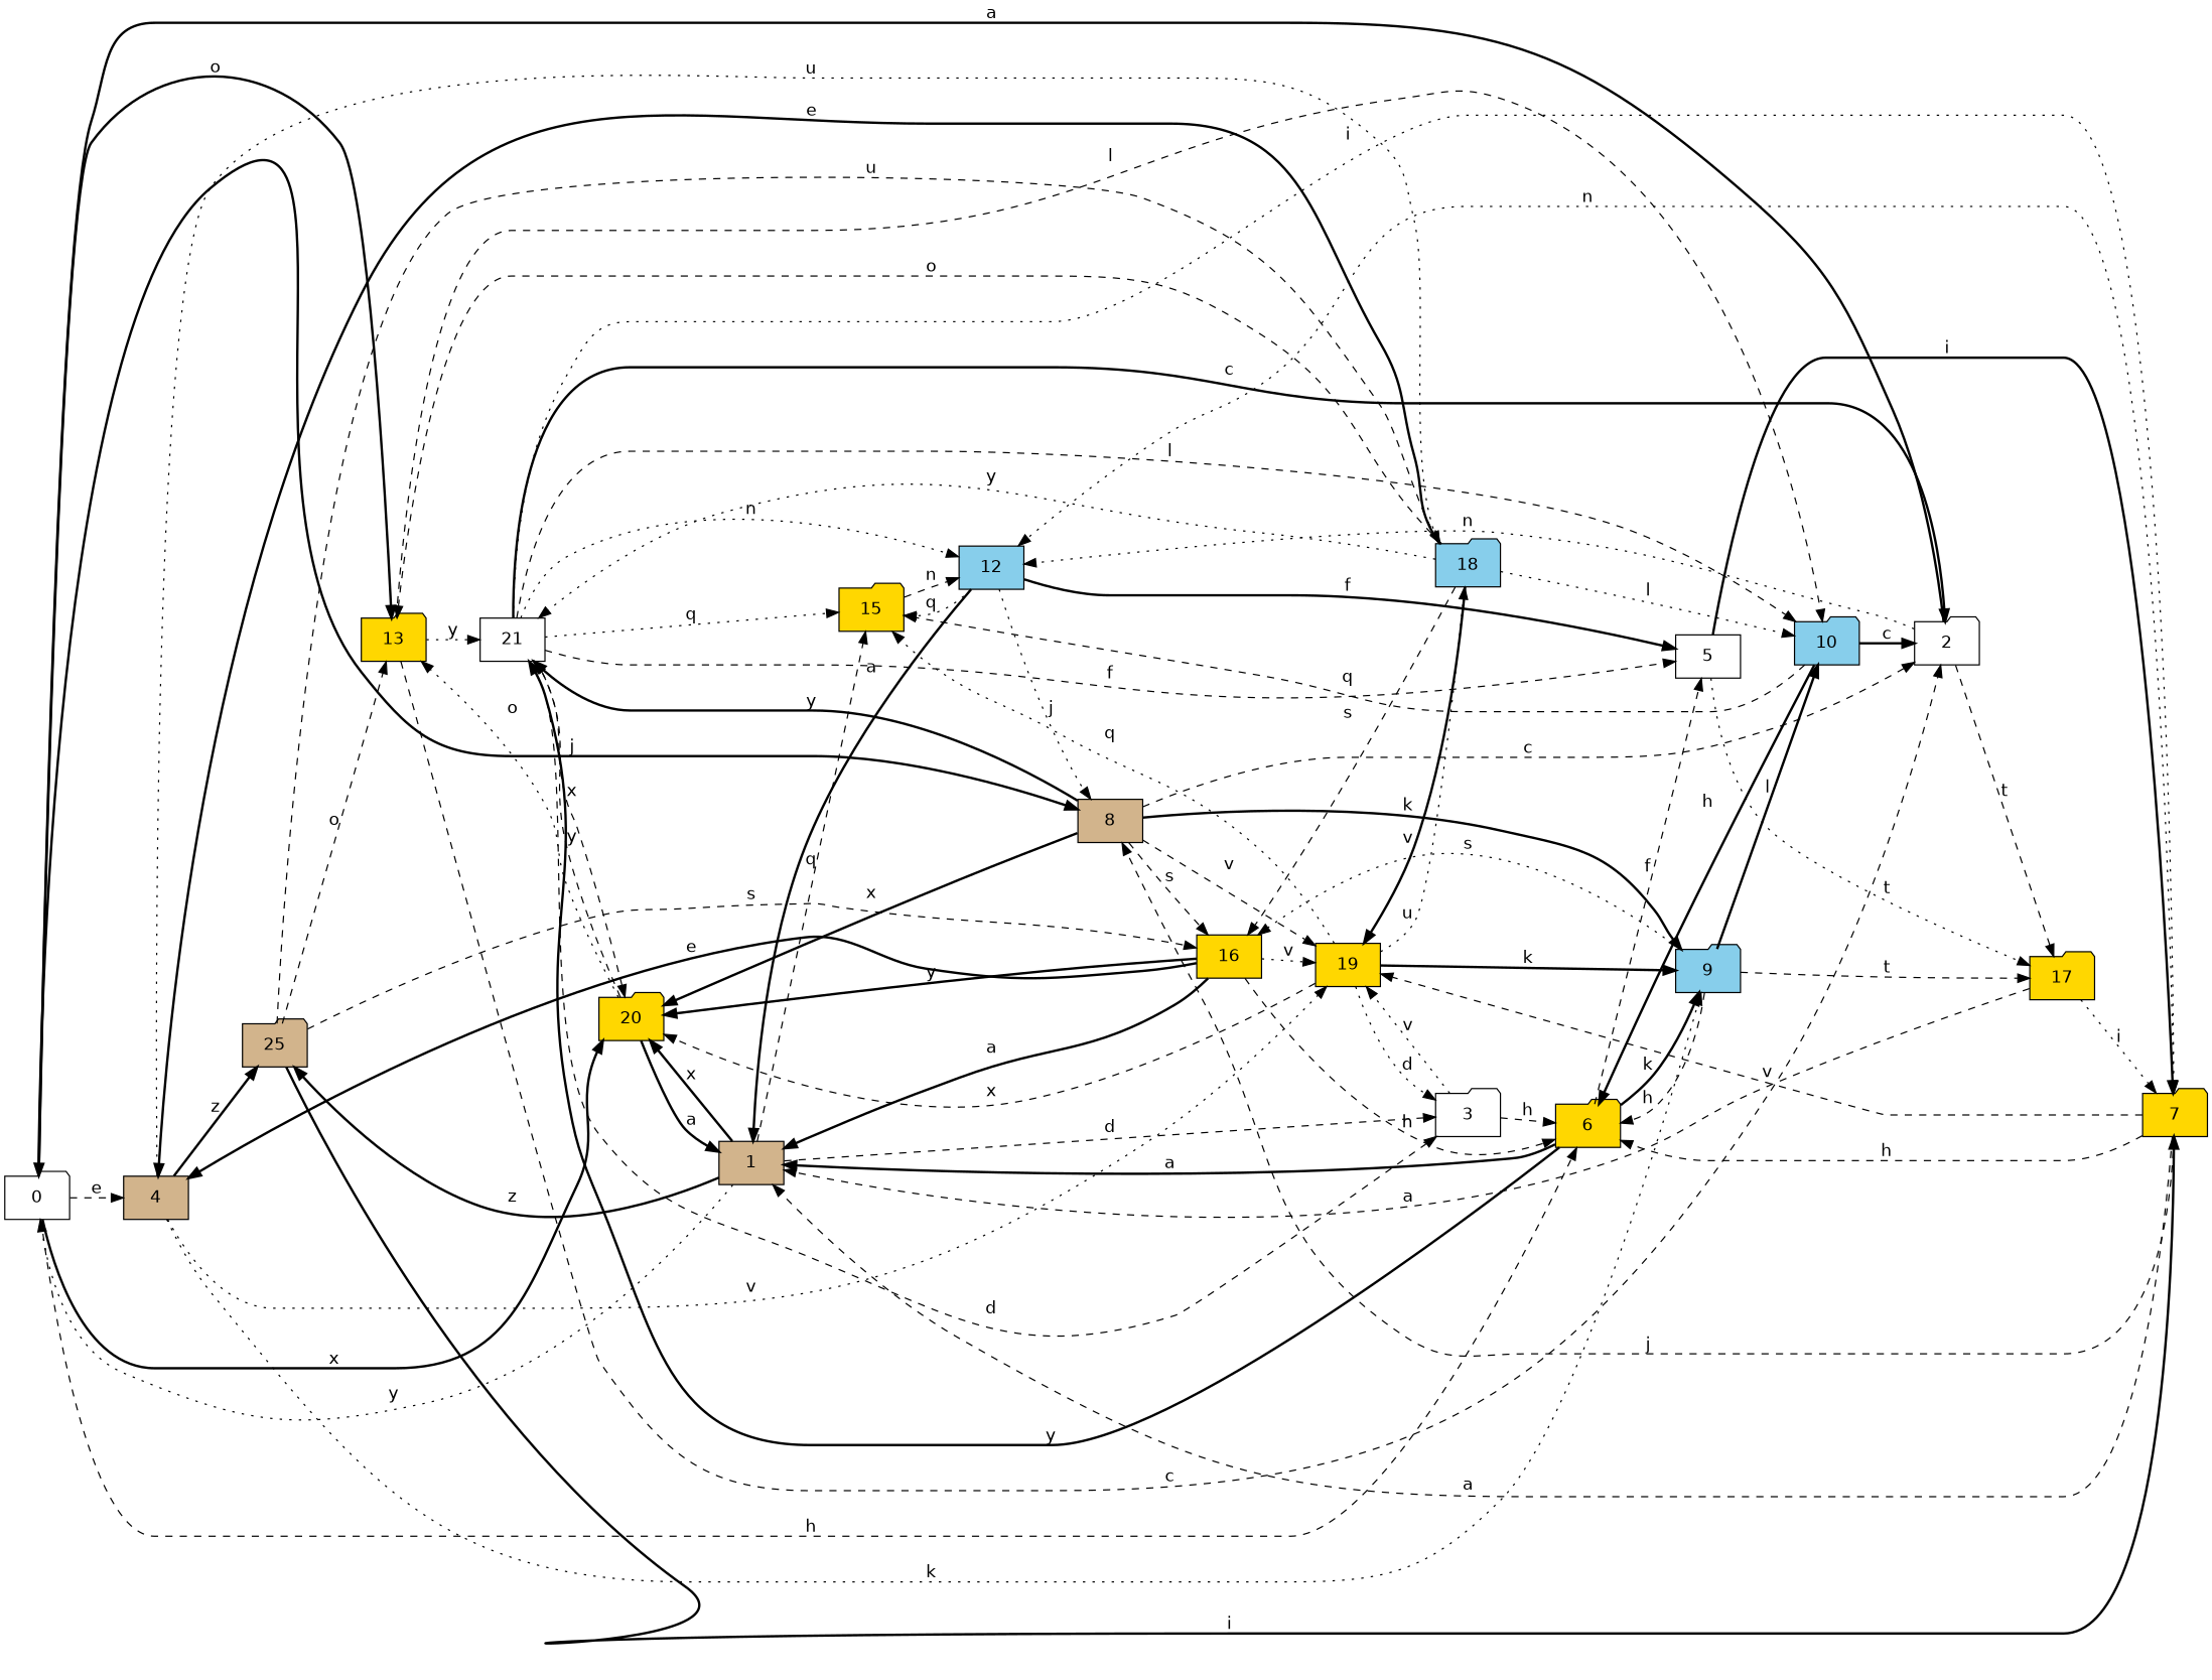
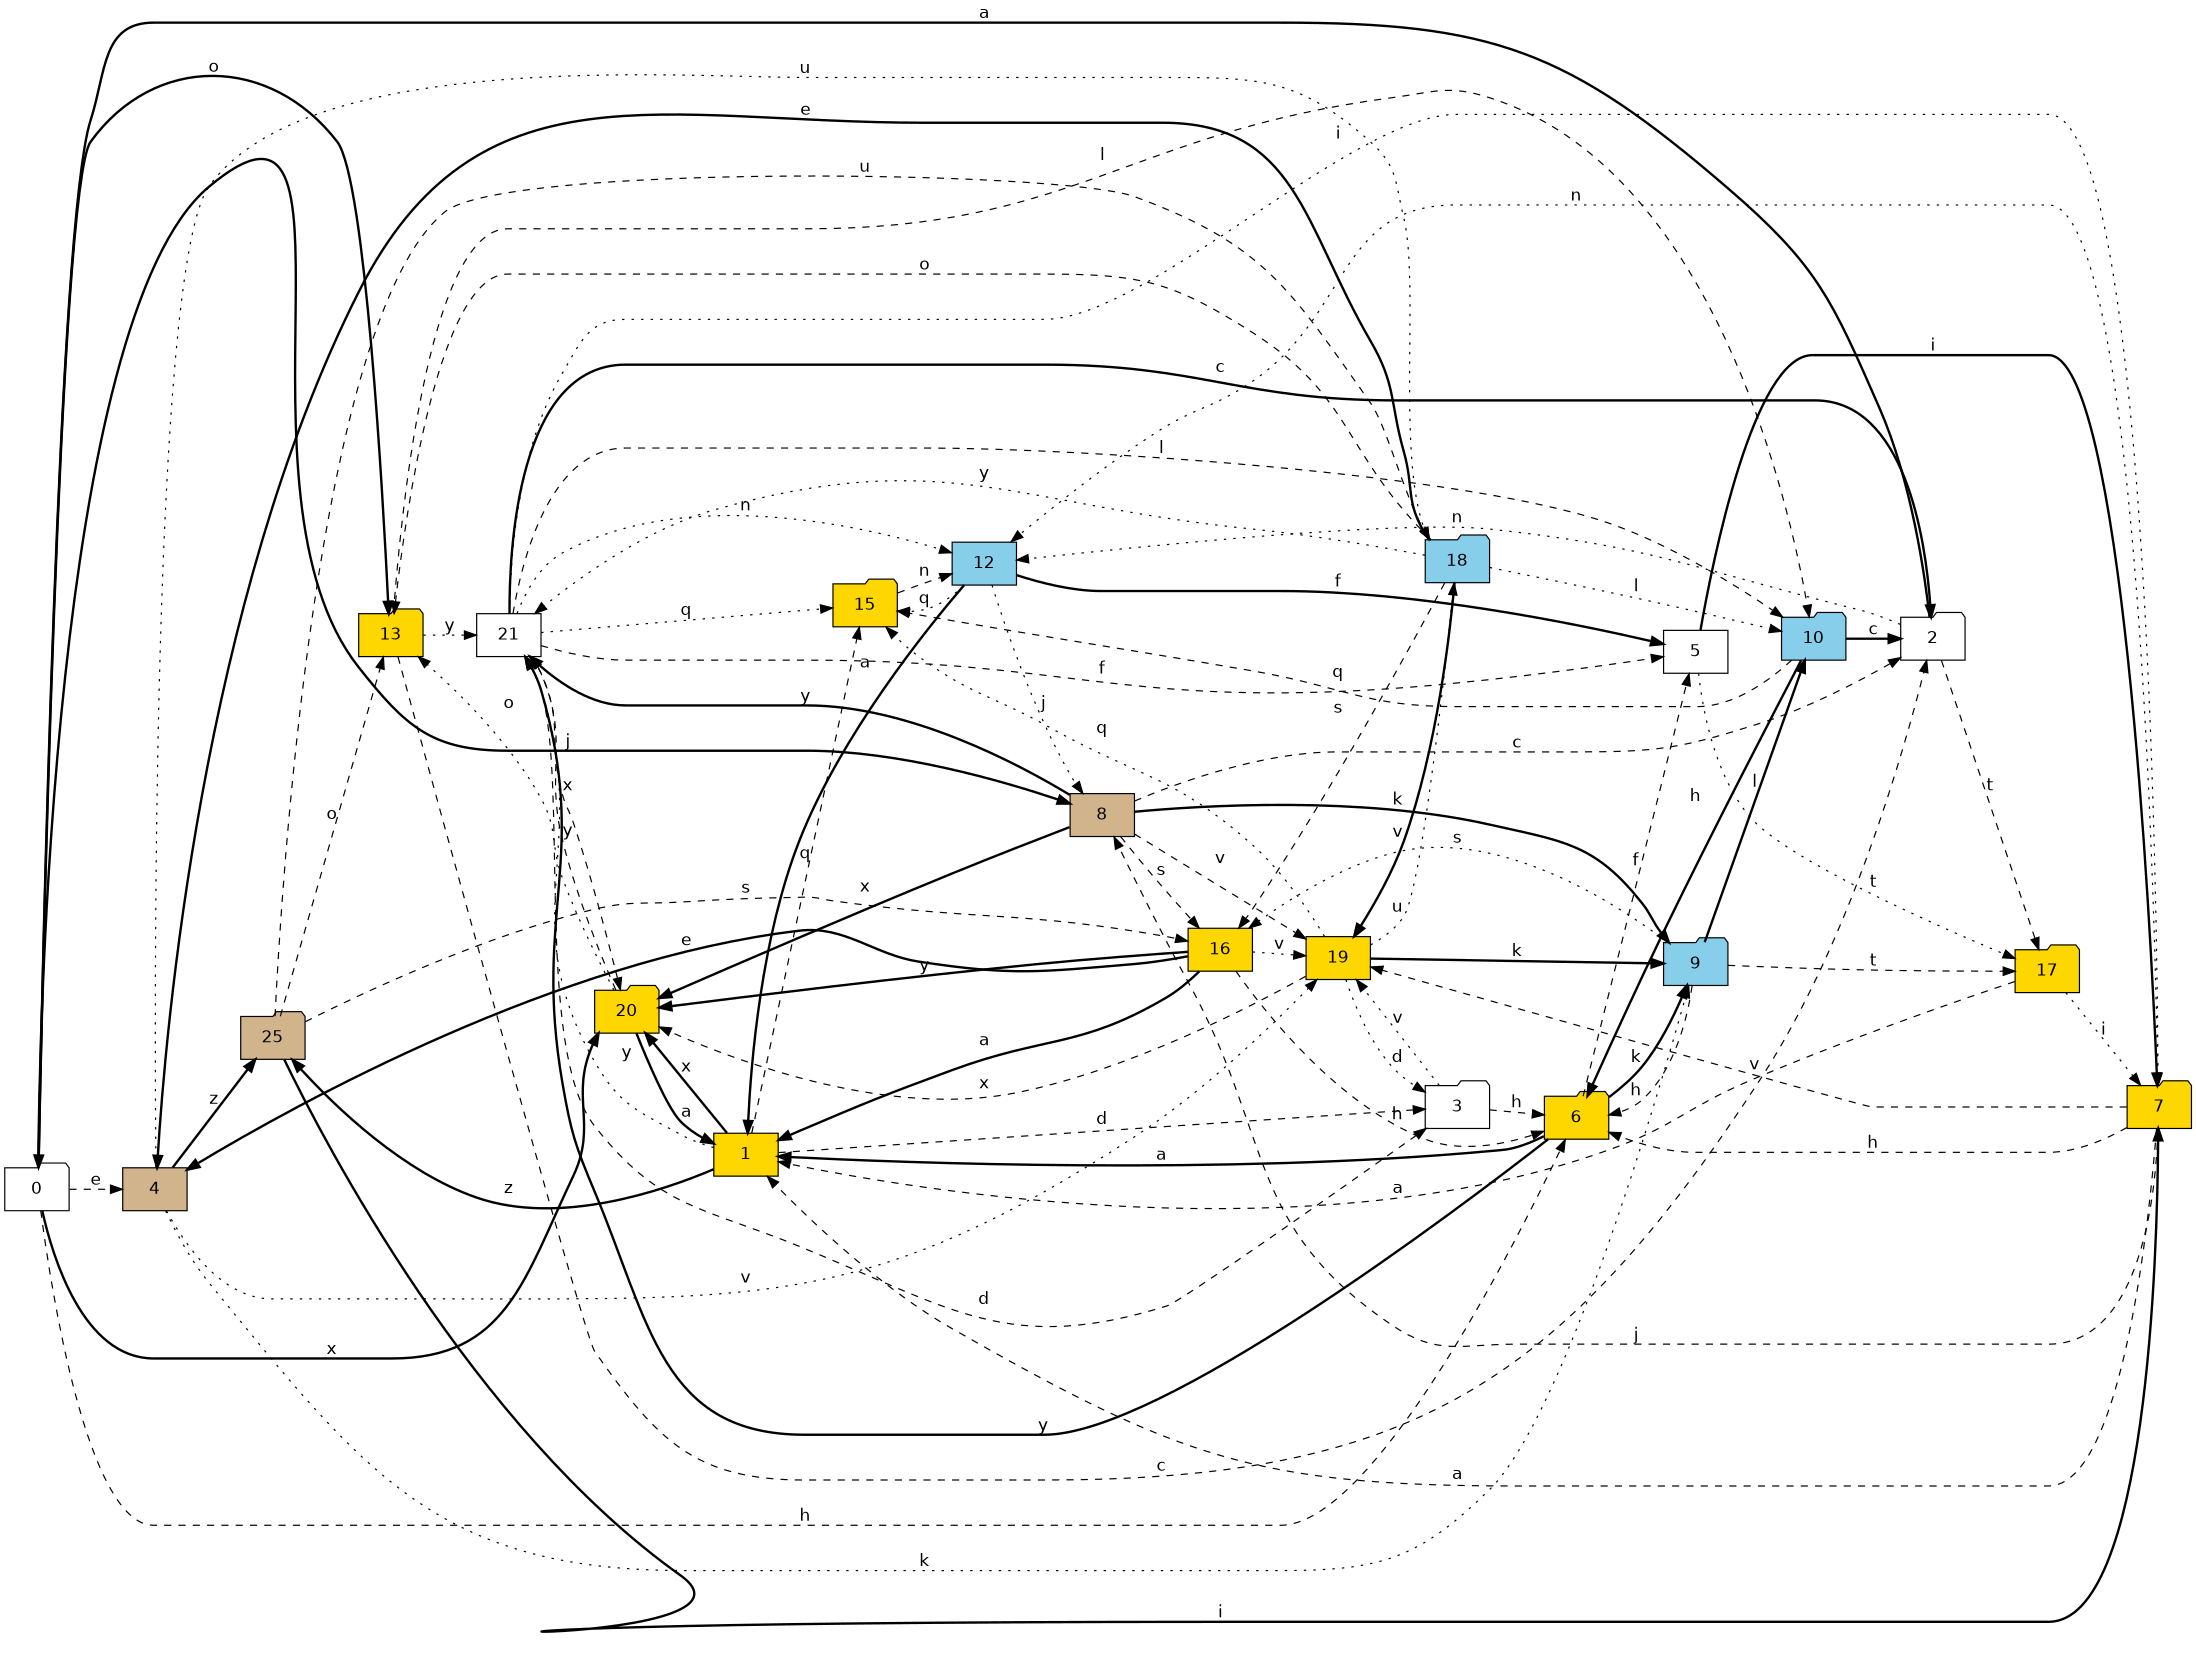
  strict digraph {
    fontname="DejaVu Sans"
    rankdir=LR
    node [fillcolor=gold fontname="DejaVu Sans" shape=folder style=filled]
    edge [fontname="DejaVu Sans" style=dashed]
    0 [fillcolor=white]
    4 [fillcolor=tan shape=box]
    6
    8 [fillcolor=tan shape=box]
    13
    20
    25 [fillcolor=tan]
    19 [shape=box]
    9 [fillcolor=skyblue]
    18 [fillcolor=skyblue]
-   1 [fillcolor=tan shape=box]
+   1 [shape=box]
    21 [fillcolor=white shape=box]
    5 [fillcolor=white shape=box]
    2 [fillcolor=white]
    16 [shape=box]
    10 [fillcolor=skyblue]
    3 [fillcolor=white]
    15
    12 [fillcolor=skyblue shape=box]
    7
    17
    0 -> 4 [label=e]
    0 -> 6 [label=h]
    0 -> 8 [label=j style=bold]
    0 -> 13 [label=o style=bold]
    0 -> 20 [label=x style=bold]
    4 -> 25 [label=z style=bold]
    4 -> 19 [label=v style=dotted]
    4 -> 9 [label=k style=dotted]
    4 -> 18 [label=u style=dotted]
    6 -> 9 [label=k style=bold]
    6 -> 1 [label=a style=bold]
    6 -> 21 [label=y style=bold]
    6 -> 5 [label=f]
    8 -> 20 [label=x style=bold]
    8 -> 19 [label=v]
    8 -> 9 [label=k style=bold]
    8 -> 21 [label=y style=bold]
    8 -> 2 [label=c]
    8 -> 16 [label=s]
    13 -> 21 [label=y style=dotted]
    13 -> 2 [label=c]
    13 -> 10 [label=l]
    20 -> 13 [label=o style=dotted]
    20 -> 1 [label=a style=bold]
    20 -> 21 [label=y]
    25 -> 13 [label=o]
    25 -> 18 [label=u]
    25 -> 16 [label=s]
    25 -> 7 [label=i style=bold]
    19 -> 20 [label=x]
    19 -> 9 [label=k style=bold]
    19 -> 18 [label=u style=dotted]
    19 -> 3 [label=d style=dotted]
    19 -> 15 [label=q style=dotted]
    9 -> 6 [label=h]
    9 -> 16 [label=s style=dotted]
    9 -> 10 [label=l style=bold]
    9 -> 17 [label=t]
    18 -> 4 [label=e style=bold]
    18 -> 13 [label=o]
    18 -> 19 [label=v style=bold]
    18 -> 21 [label=y style=dotted]
    18 -> 16 [label=s]
    18 -> 10 [label=l style=dotted]
    1 -> 20 [label=x style=bold]
    1 -> 25 [label=z style=bold]
-   1 -> 0 [label=y style=dotted]
+   1 -> 21 [label=y style=dotted]
    1 -> 3 [label=d]
    1 -> 15 [label=q]
    21 -> 20 [label=x]
    21 -> 5 [label=f]
    21 -> 2 [label=c style=bold]
    21 -> 10 [label=l]
    21 -> 3 [label=d]
    21 -> 15 [label=q style=dotted]
    21 -> 12 [label=n style=dotted]
    21 -> 7 [label=i style=dotted]
    5 -> 7 [label=i style=bold]
    5 -> 17 [label=t style=dotted]
    2 -> 0 [label=a style=bold]
    2 -> 12 [label=n style=dotted]
    2 -> 17 [label=t]
    16 -> 4 [label=e style=bold]
    16 -> 6 [label=h]
    16 -> 20 [label=y style=bold]
    16 -> 19 [label=v style=dotted]
    16 -> 1 [label=a style=bold]
    10 -> 6 [label=h style=bold]
    10 -> 2 [label=c style=bold]
    10 -> 15 [label=q]
    3 -> 6 [label=h]
    3 -> 19 [label=v style=dotted]
    15 -> 12 [label=n]
    12 -> 8 [label=j style=dotted]
    12 -> 1 [label=a style=bold]
    12 -> 5 [label=f style=bold]
    12 -> 15 [label=q style=dotted]
    7 -> 6 [label=h]
    7 -> 8 [label=j]
    7 -> 19 [label=v]
    7 -> 1 [label=a]
    7 -> 12 [label=n style=dotted]
    17 -> 1 [label=a]
    17 -> 7 [label=i style=dotted]
  }
